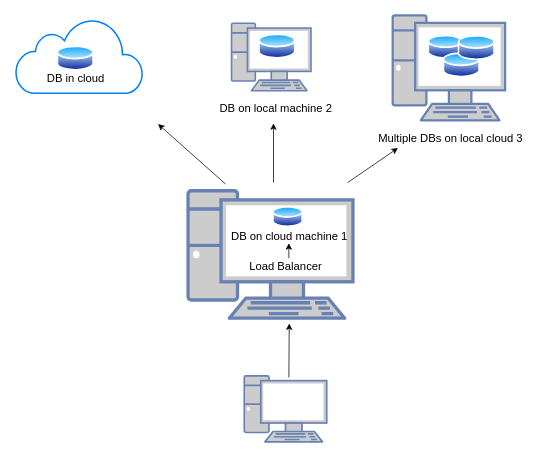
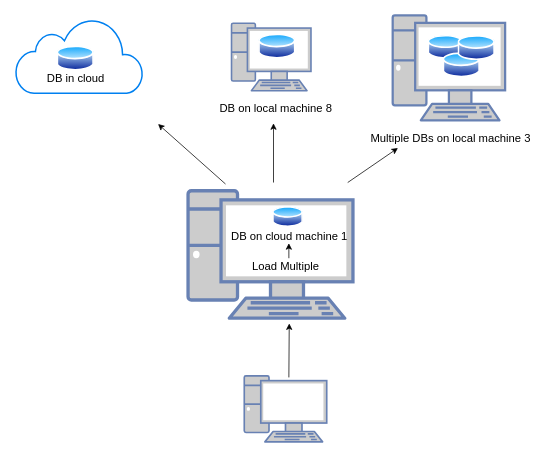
  <mxCell id="0" />
  <mxCell id="1" parent="0" />
  <mxCell id="2" value="" style="fontColor=#0066CC;verticalAlign=top;verticalLabelPosition=bottom;labelPosition=center;align=center;html=1;outlineConnect=0;fillColor=#CCCCCC;strokeColor=#6881B3;gradientColor=none;gradientDirection=north;strokeWidth=2;shape=mxgraph.networks.pc;" vertex="1" parent="1"><mxGeometry x="325" y="501" width="110" height="88" as="geometry" /></mxCell>
  <mxCell id="3" value="" style="fontColor=#0066CC;verticalAlign=top;verticalLabelPosition=bottom;labelPosition=center;align=center;html=1;outlineConnect=0;fillColor=#CCCCCC;strokeColor=#6881B3;gradientColor=none;gradientDirection=north;strokeWidth=2;shape=mxgraph.networks.pc;" vertex="1" parent="1"><mxGeometry x="308" y="30.5" width="106" height="90" as="geometry" /></mxCell>
  <mxCell id="4" value="" style="fontColor=#0066CC;verticalAlign=top;verticalLabelPosition=bottom;labelPosition=center;align=center;html=1;outlineConnect=0;fillColor=#CCCCCC;strokeColor=#6881B3;gradientColor=none;gradientDirection=north;strokeWidth=2;shape=mxgraph.networks.pc;" vertex="1" parent="1"><mxGeometry x="523" y="20" width="150" height="140" as="geometry" /></mxCell>
  <mxCell id="5" value="" style="fontColor=#0066CC;verticalAlign=top;verticalLabelPosition=bottom;labelPosition=center;align=center;html=1;outlineConnect=0;fillColor=#CCCCCC;strokeColor=#6881B3;gradientColor=none;gradientDirection=north;strokeWidth=2;shape=mxgraph.networks.pc;" vertex="1" parent="1"><mxGeometry x="250" y="254" width="220" height="170" as="geometry" /></mxCell>
  <mxCell id="6" value="" style="html=1;verticalLabelPosition=bottom;align=center;labelBackgroundColor=#ffffff;verticalAlign=top;strokeWidth=2;strokeColor=#0080F0;shadow=0;dashed=0;shape=mxgraph.ios7.icons.cloud;" vertex="1" parent="1"><mxGeometry x="20" y="24" width="170" height="100" as="geometry" /></mxCell>
  <mxCell id="7" value="" style="aspect=fixed;perimeter=ellipsePerimeter;html=1;align=center;shadow=0;dashed=0;spacingTop=3;image;image=img/lib/active_directory/database.svg;" vertex="1" parent="1"><mxGeometry x="75" y="59" width="50" height="37" as="geometry" /></mxCell>
  <mxCell id="8" value="" style="aspect=fixed;perimeter=ellipsePerimeter;html=1;align=center;shadow=0;dashed=0;spacingTop=3;image;image=img/lib/active_directory/database.svg;" vertex="1" parent="1"><mxGeometry x="363" y="274" width="40.54" height="30" as="geometry" /></mxCell>
  <mxCell id="9" value="" style="aspect=fixed;perimeter=ellipsePerimeter;html=1;align=center;shadow=0;dashed=0;spacingTop=3;image;image=img/lib/active_directory/database.svg;" vertex="1" parent="1"><mxGeometry x="344" y="43" width="50" height="37" as="geometry" /></mxCell>
  <mxCell id="10" value="" style="aspect=fixed;perimeter=ellipsePerimeter;html=1;align=center;shadow=0;dashed=0;spacingTop=3;image;image=img/lib/active_directory/database.svg;" vertex="1" parent="1"><mxGeometry x="570" y="45" width="47.3" height="35" as="geometry" /></mxCell>
  <mxCell id="11" value="" style="endArrow=classic;html=1;rounded=0;" edge="1" parent="1"><mxGeometry width="50" height="50" relative="1" as="geometry"><mxPoint x="463" y="243" as="sourcePoint" /><mxPoint x="530" y="197" as="targetPoint" /></mxGeometry></mxCell>
  <mxCell id="12" value="" style="endArrow=classic;html=1;rounded=0;" edge="1" parent="1"><mxGeometry width="50" height="50" relative="1" as="geometry"><mxPoint x="364" y="243" as="sourcePoint" /><mxPoint x="364" y="164" as="targetPoint" /></mxGeometry></mxCell>
  <mxCell id="13" value="&lt;font style=&quot;font-size: 15px&quot;&gt;DB in cloud&lt;/font&gt;" style="text;html=1;align=center;verticalAlign=middle;resizable=0;points=[];autosize=1;strokeColor=none;fillColor=none;" vertex="1" parent="1"><mxGeometry x="55" y="94" width="90" height="20" as="geometry" /></mxCell>
  <mxCell id="14" value="" style="aspect=fixed;perimeter=ellipsePerimeter;html=1;align=center;shadow=0;dashed=0;spacingTop=3;image;image=img/lib/active_directory/database.svg;" vertex="1" parent="1"><mxGeometry x="590" y="68" width="50" height="37" as="geometry" /></mxCell>
  <mxCell id="15" value="" style="aspect=fixed;perimeter=ellipsePerimeter;html=1;align=center;shadow=0;dashed=0;spacingTop=3;image;image=img/lib/active_directory/database.svg;" vertex="1" parent="1"><mxGeometry x="610" y="45" width="50" height="37" as="geometry" /></mxCell>
  <mxCell id="16" value="" style="endArrow=classic;html=1;rounded=0;" edge="1" parent="1"><mxGeometry width="50" height="50" relative="1" as="geometry"><mxPoint x="300" y="245" as="sourcePoint" /><mxPoint x="210" y="165" as="targetPoint" /></mxGeometry></mxCell>
  <mxCell id="17" value="&lt;font style=&quot;font-size: 15px&quot;&gt;DB on cloud machine 1&lt;/font&gt;" style="text;html=1;align=center;verticalAlign=middle;resizable=0;points=[];autosize=1;strokeColor=none;fillColor=none;" vertex="1" parent="1"><mxGeometry x="300" y="304" width="170" height="20" as="geometry" /></mxCell>
- <mxCell id="18" value="&lt;font style=&quot;font-size: 15px&quot;&gt;DB on local machine 2&lt;/font&gt;" style="text;html=1;align=center;verticalAlign=middle;resizable=0;points=[];autosize=1;strokeColor=none;fillColor=none;" vertex="1" parent="1"><mxGeometry x="282" y="134" width="170" height="20" as="geometry" /></mxCell>
- <mxCell id="19" value="&lt;font style=&quot;font-size: 15px&quot;&gt;Multiple DBs on local cloud 3&lt;/font&gt;" style="text;html=1;align=center;verticalAlign=middle;resizable=0;points=[];autosize=1;strokeColor=none;fillColor=none;" vertex="1" parent="1"><mxGeometry x="485" y="174" width="230" height="20" as="geometry" /></mxCell>
- <mxCell id="20" value="&lt;font style=&quot;font-size: 15px&quot;&gt;Load Balancer&lt;/font&gt;" style="text;html=1;align=center;verticalAlign=middle;resizable=0;points=[];autosize=1;strokeColor=none;fillColor=none;" vertex="1" parent="1"><mxGeometry x="325" y="344" width="110" height="20" as="geometry" /></mxCell>
+ <mxCell id="18" value="&lt;font style=&quot;font-size: 15px&quot;&gt;DB on local machine 8&lt;/font&gt;" style="text;html=1;align=center;verticalAlign=middle;resizable=0;points=[];autosize=1;strokeColor=none;fillColor=none;" vertex="1" parent="1"><mxGeometry x="282" y="134" width="170" height="20" as="geometry" /></mxCell>
+ <mxCell id="19" value="&lt;font style=&quot;font-size: 15px&quot;&gt;Multiple DBs on local machine 3&lt;/font&gt;" style="text;html=1;align=center;verticalAlign=middle;resizable=0;points=[];autosize=1;strokeColor=none;fillColor=none;" vertex="1" parent="1"><mxGeometry x="485" y="174" width="230" height="20" as="geometry" /></mxCell>
+ <mxCell id="20" value="&lt;font style=&quot;font-size: 15px&quot;&gt;Load Multiple&lt;/font&gt;" style="text;html=1;align=center;verticalAlign=middle;resizable=0;points=[];autosize=1;strokeColor=none;fillColor=none;" vertex="1" parent="1"><mxGeometry x="325" y="344" width="110" height="20" as="geometry" /></mxCell>
  <mxCell id="21" value="" style="endArrow=classic;html=1;rounded=0;" edge="1" parent="1"><mxGeometry width="50" height="50" relative="1" as="geometry"><mxPoint x="384.5" y="503" as="sourcePoint" /><mxPoint x="385" y="431" as="targetPoint" /></mxGeometry></mxCell>
  <mxCell id="22" value="" style="endArrow=classic;html=1;rounded=0;" edge="1" parent="1"><mxGeometry width="50" height="50" relative="1" as="geometry"><mxPoint x="384.5" y="344" as="sourcePoint" /><mxPoint x="384.5" y="324" as="targetPoint" /></mxGeometry></mxCell>
